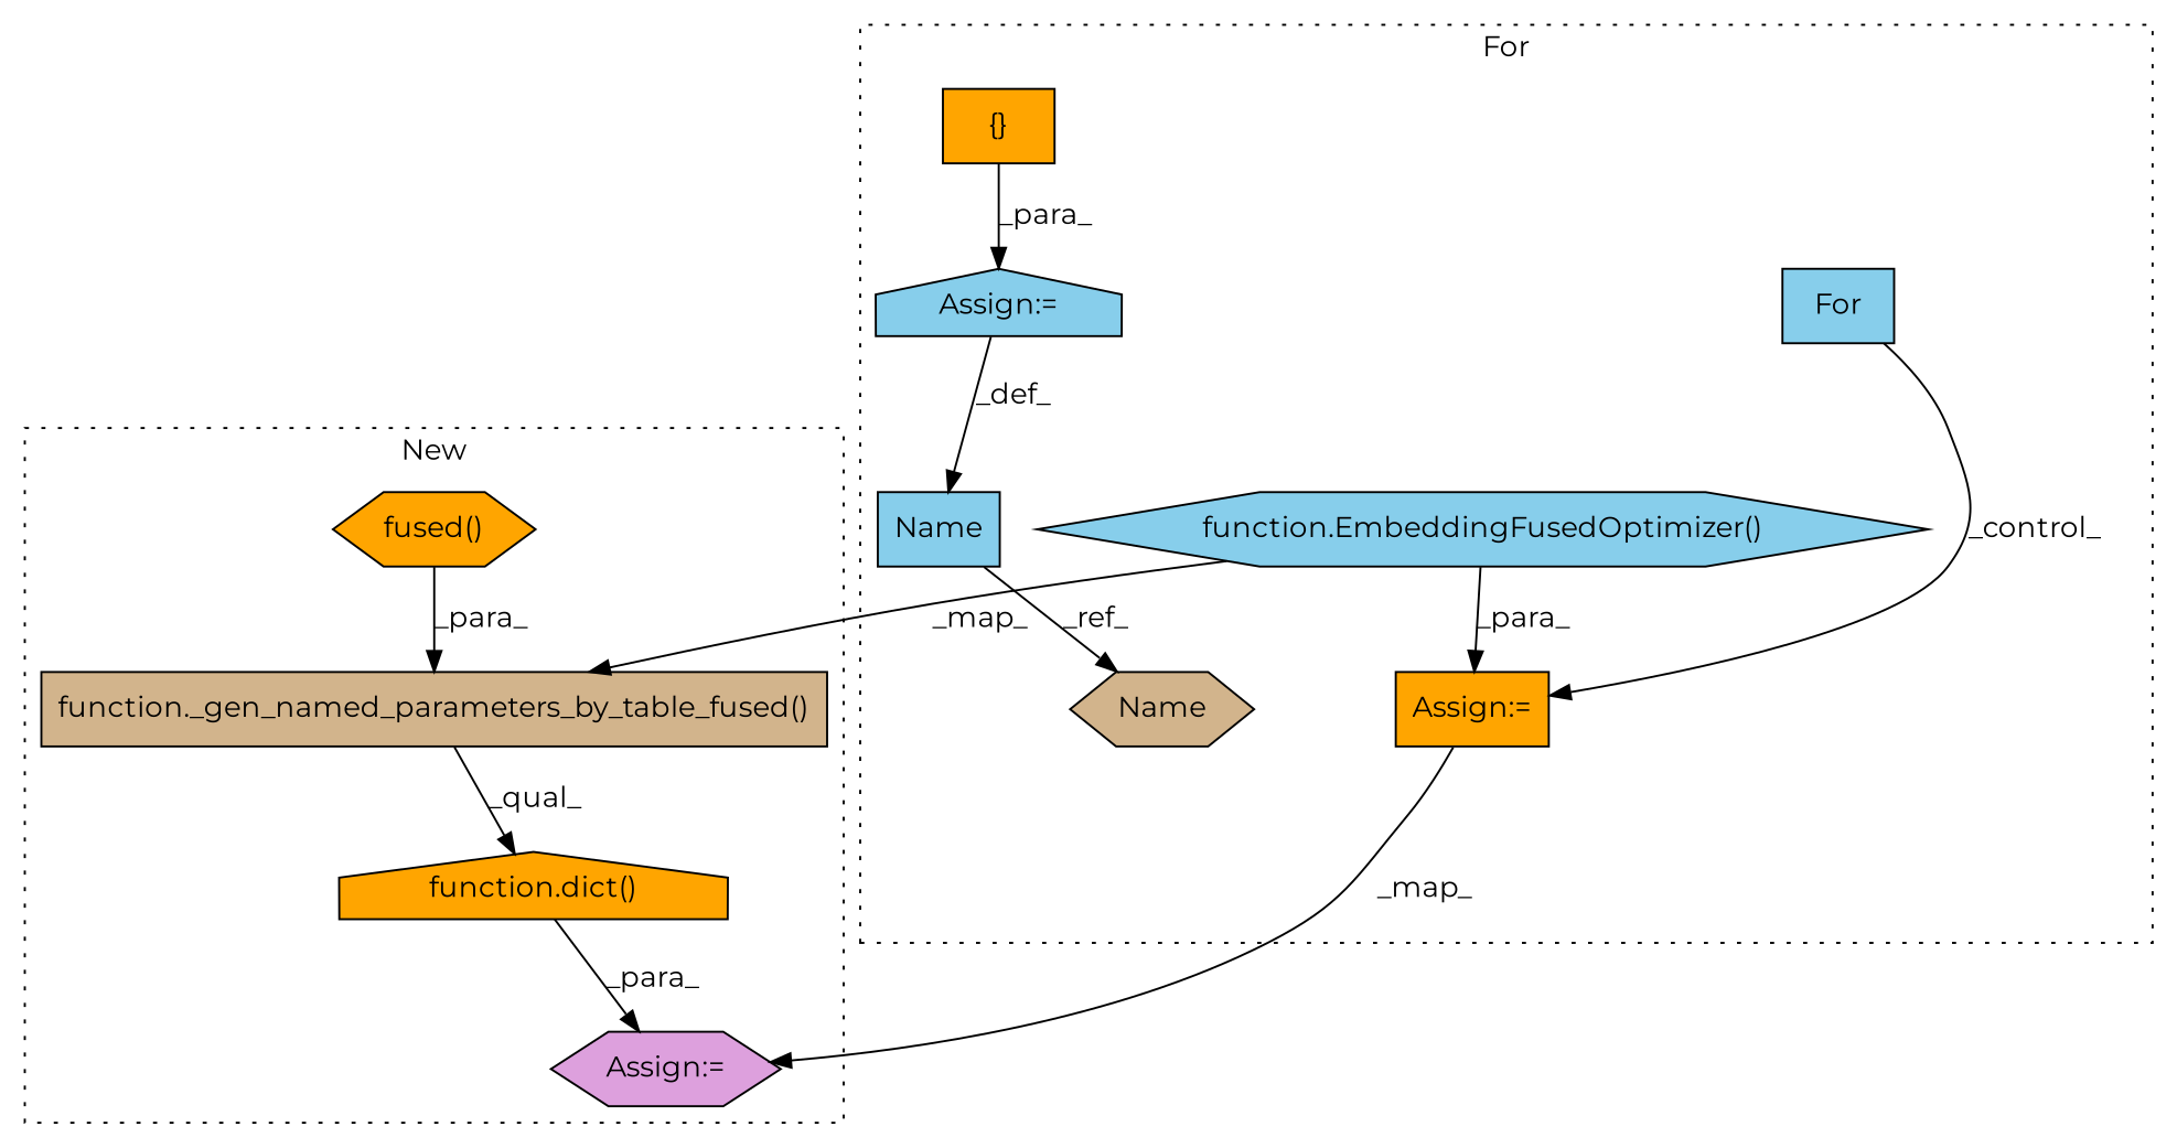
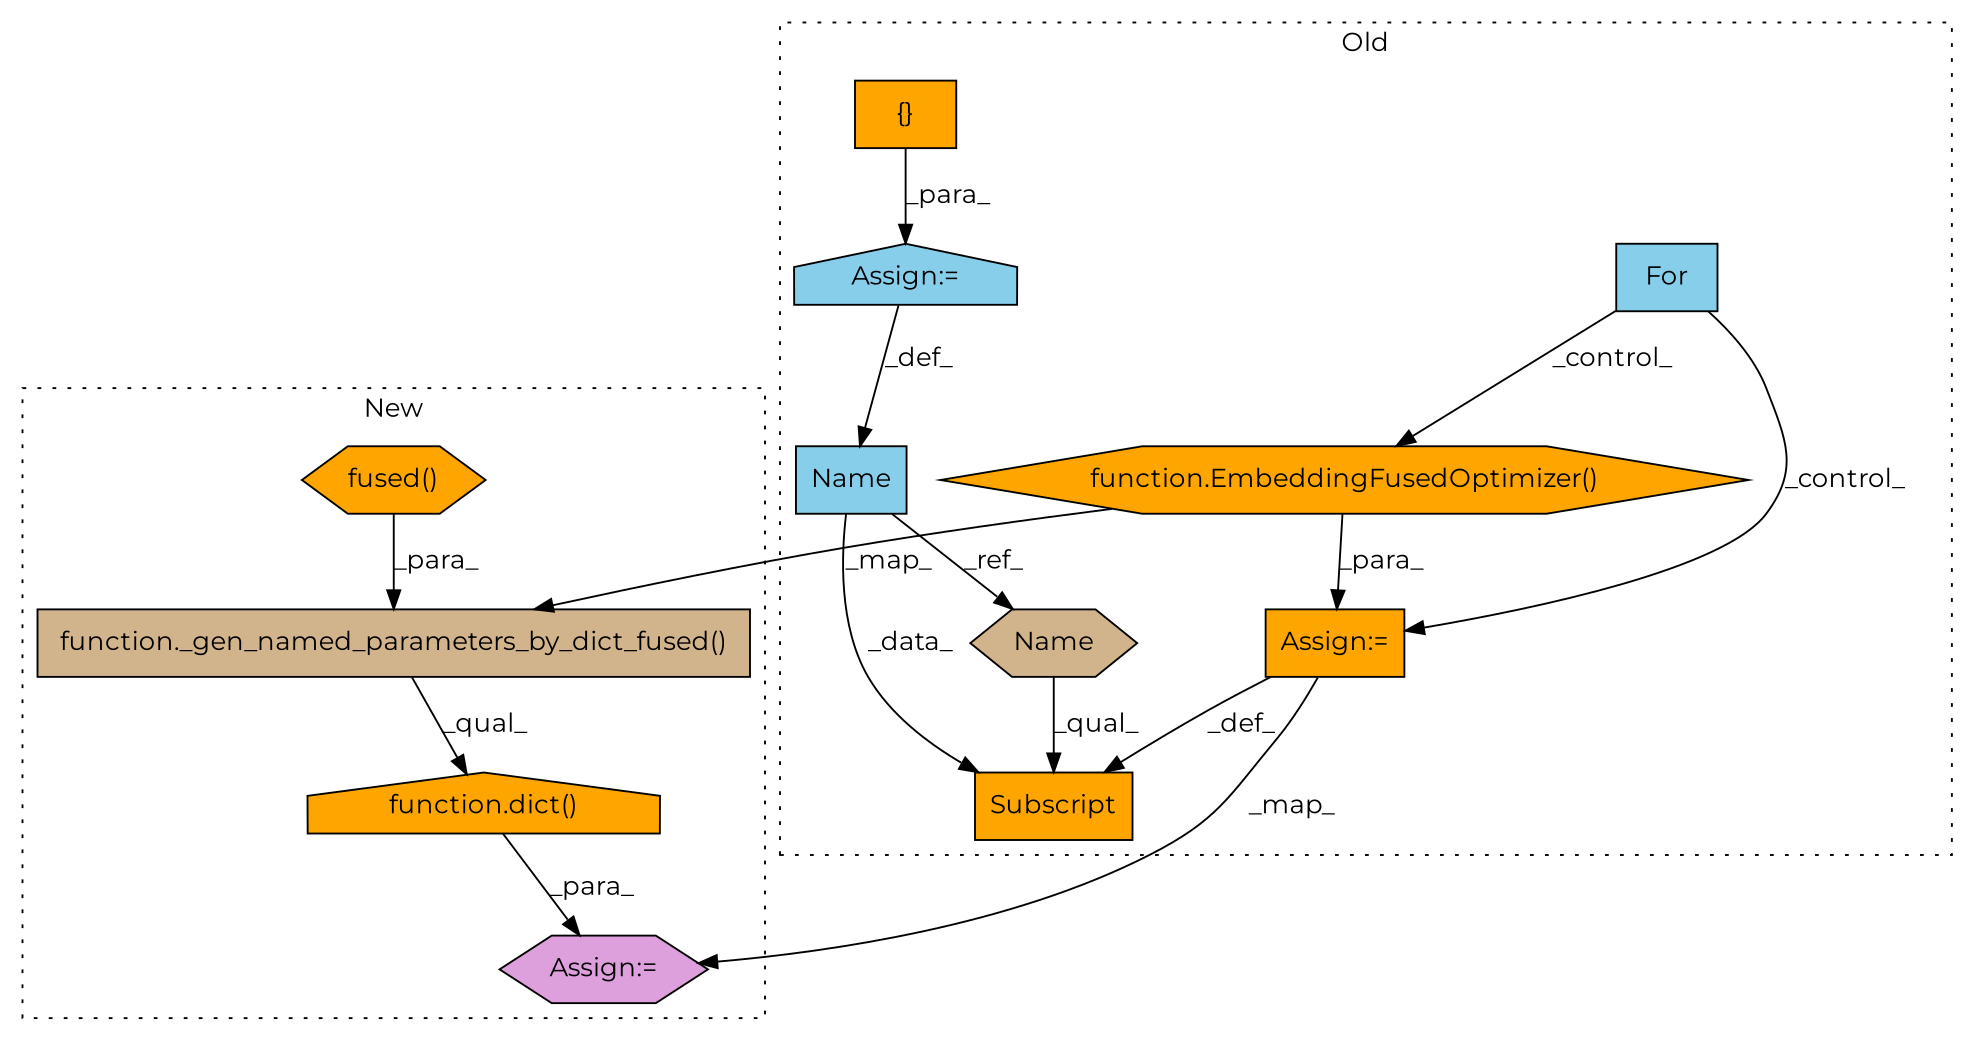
  digraph {
    fontname=Montserrat
    node [a=75 fillcolor=orange fontname=Montserrat l=21 shape=box style=filled]
    edge [fontname=Montserrat]
    n1 [a=107 fillcolor=skyblue l="4,14" label=For s="33136,33172"]
    n2 [a=68 l=3 label="Assign:=" s=33219]
+   n3 [a=63 l="33,0" label=Subscript s="33186,0"]
    n4 [a=87 fillcolor=skyblue label=Name s=33065]
    n5 [a=95 l="2,1" label="{}" s="33125,33126"]
-   n6 [fillcolor=skyblue l="41,14" label="function.EmbeddingFusedOptimizer()" s="33222,33303" shape=hexagon]
+   n6 [l="41,14" label="function.EmbeddingFusedOptimizer()" s="33222,33303" shape=hexagon]
    n7 [a=68 fillcolor=skyblue l=39 label="Assign:=" s=33086 shape=house]
    n8 [a=87 fillcolor=tan label=Name s=33186 shape=hexagon]
    n9 [l=31 label="fused()" s=32829 shape=hexagon]
    n10 [a=68 fillcolor=plum l=42 label="Assign:=" s=32681 shape=hexagon]
-   n11 [fillcolor=tan l="54,15" label="function._gen_named_parameters_by_table_fused()" s="32741,32890"]
+   n11 [fillcolor=tan l="54,15" label="function._gen_named_parameters_by_dict_fused()" s="32741,32890"]
    n12 [l="18,10" label="function.dict()" s="32723,32905" shape=house]
    subgraph cluster_1 {
-     label=For
+     label=Old
      style=dotted
      n1
      n2
+     n3
      n4
      n5
      n6
      n7
      n8
    }
    subgraph cluster_2 {
      label=New
      style=dotted
      n9
      n10
      n11
      n12
    }
    n1 -> n2 [label=_control_]
+   n1 -> n6 [label=_control_]
+   n2 -> n3 [label=_def_]
    n2 -> n10 [label=_map_]
+   n4 -> n3 [label=_data_]
    n4 -> n8 [label=_ref_]
    n5 -> n7 [label=_para_]
    n6 -> n2 [label=_para_]
    n6 -> n11 [label=_map_]
    n7 -> n4 [label=_def_]
+   n8 -> n3 [label=_qual_]
    n9 -> n11 [label=_para_]
    n11 -> n12 [label=_qual_]
    n12 -> n10 [label=_para_]
  }
